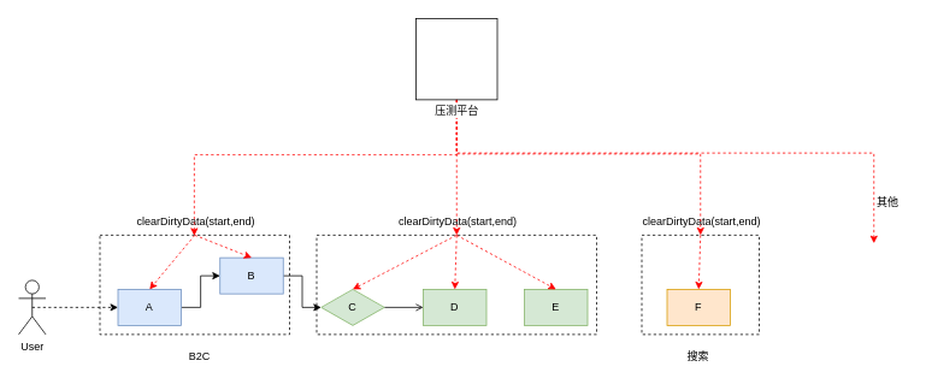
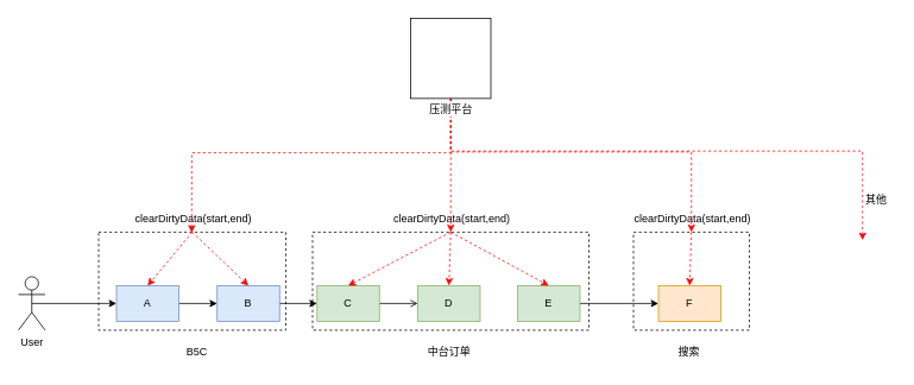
  <mxCell id="0" />
  <mxCell id="1" parent="0" />
  <mxCell id="2" value="" style="rounded=0;whiteSpace=wrap;html=1;fillColor=none;dashed=1;" vertex="1" parent="1"><mxGeometry x="710" y="260" width="130" height="110" as="geometry" /></mxCell>
  <mxCell id="3" value="" style="rounded=0;whiteSpace=wrap;html=1;fillColor=none;dashed=1;" vertex="1" parent="1"><mxGeometry x="350" y="260" width="310" height="110" as="geometry" /></mxCell>
  <mxCell id="4" value="" style="rounded=0;whiteSpace=wrap;html=1;fillColor=none;dashed=1;" vertex="1" parent="1"><mxGeometry x="110" y="260" width="210" height="110" as="geometry" /></mxCell>
- <mxCell id="5" style="edgeStyle=orthogonalEdgeStyle;rounded=0;orthogonalLoop=1;jettySize=auto;html=1;exitX=0.5;exitY=0.5;exitDx=0;exitDy=0;exitPerimeter=0;entryX=0;entryY=0.5;entryDx=0;entryDy=0;dashed=1;" edge="1" parent="1" source="6" target="8"><mxGeometry relative="1" as="geometry" /></mxCell>
+ <mxCell id="5" style="edgeStyle=orthogonalEdgeStyle;rounded=0;orthogonalLoop=1;jettySize=auto;html=1;exitX=0.5;exitY=0.5;exitDx=0;exitDy=0;exitPerimeter=0;entryX=0;entryY=0.5;entryDx=0;entryDy=0;" edge="1" parent="1" source="6" target="8"><mxGeometry relative="1" as="geometry" /></mxCell>
  <mxCell id="6" value="User" style="shape=umlActor;verticalLabelPosition=bottom;verticalAlign=top;html=1;outlineConnect=0;" vertex="1" parent="1"><mxGeometry x="20" y="310" width="30" height="60" as="geometry" /></mxCell>
  <mxCell id="7" style="edgeStyle=orthogonalEdgeStyle;rounded=0;orthogonalLoop=1;jettySize=auto;html=1;exitX=1;exitY=0.5;exitDx=0;exitDy=0;entryX=0;entryY=0.5;entryDx=0;entryDy=0;" edge="1" parent="1" source="8" target="10"><mxGeometry relative="1" as="geometry" /></mxCell>
  <mxCell id="8" value="A" style="rounded=0;whiteSpace=wrap;html=1;fillColor=#dae8fc;strokeColor=#6c8ebf;" vertex="1" parent="1"><mxGeometry x="130" y="320" width="70" height="40" as="geometry" /></mxCell>
  <mxCell id="9" style="edgeStyle=orthogonalEdgeStyle;rounded=0;orthogonalLoop=1;jettySize=auto;html=1;exitX=1;exitY=0.5;exitDx=0;exitDy=0;entryX=0;entryY=0.5;entryDx=0;entryDy=0;" edge="1" parent="1" source="10" target="12"><mxGeometry relative="1" as="geometry" /></mxCell>
- <mxCell id="10" value="B" style="rounded=0;whiteSpace=wrap;html=1;fillColor=#dae8fc;strokeColor=#6c8ebf;" vertex="1" parent="1"><mxGeometry x="243" y="285" width="70" height="40" as="geometry" /></mxCell>
+ <mxCell id="10" value="B" style="rounded=0;whiteSpace=wrap;html=1;fillColor=#dae8fc;strokeColor=#6c8ebf;" vertex="1" parent="1"><mxGeometry x="243" y="320" width="70" height="40" as="geometry" /></mxCell>
  <mxCell id="11" style="edgeStyle=orthogonalEdgeStyle;rounded=0;orthogonalLoop=1;jettySize=auto;html=1;exitX=1;exitY=0.5;exitDx=0;exitDy=0;entryX=0;entryY=0.5;entryDx=0;entryDy=0;endArrow=open;" edge="1" parent="1" source="12" target="13"><mxGeometry relative="1" as="geometry" /></mxCell>
- <mxCell id="12" value="C" style="rhombus;whiteSpace=wrap;html=1;fillColor=#d5e8d4;strokeColor=#82b366;" vertex="1" parent="1"><mxGeometry x="355" y="320" width="70" height="40" as="geometry" /></mxCell>
+ <mxCell id="12" value="C" style="rounded=0;whiteSpace=wrap;html=1;fillColor=#d5e8d4;strokeColor=#82b366;" vertex="1" parent="1"><mxGeometry x="355" y="320" width="70" height="40" as="geometry" /></mxCell>
  <mxCell id="13" value="D" style="rounded=0;whiteSpace=wrap;html=1;fillColor=#d5e8d4;strokeColor=#82b366;" vertex="1" parent="1"><mxGeometry x="468" y="320" width="70" height="40" as="geometry" /></mxCell>
+ <mxCell id="14" style="edgeStyle=orthogonalEdgeStyle;rounded=0;orthogonalLoop=1;jettySize=auto;html=1;exitX=1;exitY=0.5;exitDx=0;exitDy=0;entryX=0;entryY=0.5;entryDx=0;entryDy=0;" edge="1" parent="1" source="15" target="16"><mxGeometry relative="1" as="geometry" /></mxCell>
  <mxCell id="15" value="E" style="rounded=0;whiteSpace=wrap;html=1;fillColor=#d5e8d4;strokeColor=#82b366;" vertex="1" parent="1"><mxGeometry x="580" y="320" width="70" height="40" as="geometry" /></mxCell>
  <mxCell id="16" value="F" style="rounded=0;whiteSpace=wrap;html=1;fillColor=#ffe6cc;strokeColor=#d79b00;" vertex="1" parent="1"><mxGeometry x="738" y="320" width="70" height="40" as="geometry" /></mxCell>
- <mxCell id="17" value="B2C" style="text;html=1;align=center;verticalAlign=middle;resizable=0;points=[];autosize=1;strokeColor=none;fillColor=none;" vertex="1" parent="1"><mxGeometry x="195" y="380" width="50" height="30" as="geometry" /></mxCell>
+ <mxCell id="17" value="B5C" style="text;html=1;align=center;verticalAlign=middle;resizable=0;points=[];autosize=1;strokeColor=none;fillColor=none;" vertex="1" parent="1"><mxGeometry x="195" y="380" width="50" height="30" as="geometry" /></mxCell>
+ <mxCell id="18" value="中台订单" style="text;html=1;align=center;verticalAlign=middle;resizable=0;points=[];autosize=1;strokeColor=none;fillColor=none;" vertex="1" parent="1"><mxGeometry x="468" y="380" width="70" height="30" as="geometry" /></mxCell>
  <mxCell id="19" value="搜索" style="text;html=1;align=center;verticalAlign=middle;resizable=0;points=[];autosize=1;strokeColor=none;fillColor=none;" vertex="1" parent="1"><mxGeometry x="747" y="380" width="50" height="30" as="geometry" /></mxCell>
  <mxCell id="20" value="&lt;span style=&quot;&quot;&gt;clearDirtyData(start,end)&lt;/span&gt;" style="text;html=1;align=center;verticalAlign=middle;resizable=0;points=[];autosize=1;strokeColor=none;fillColor=none;" vertex="1" parent="1"><mxGeometry x="141" y="232" width="149" height="26" as="geometry" /></mxCell>
  <mxCell id="21" value="" style="endArrow=classic;html=1;rounded=0;exitX=0.5;exitY=0;exitDx=0;exitDy=0;entryX=0.5;entryY=0;entryDx=0;entryDy=0;dashed=1;strokeColor=#FF0000;" edge="1" parent="1" source="4" target="8"><mxGeometry width="50" height="50" relative="1" as="geometry"><mxPoint x="215" y="242" as="sourcePoint" /><mxPoint x="220" y="550" as="targetPoint" /></mxGeometry></mxCell>
  <mxCell id="22" value="&lt;span style=&quot;&quot;&gt;clearDirtyData(start,end)&lt;/span&gt;" style="text;html=1;align=center;verticalAlign=middle;resizable=0;points=[];autosize=1;strokeColor=none;fillColor=none;" vertex="1" parent="1"><mxGeometry x="431" y="232" width="149" height="26" as="geometry" /></mxCell>
  <mxCell id="23" value="" style="endArrow=classic;html=1;rounded=0;entryX=0.5;entryY=0;entryDx=0;entryDy=0;dashed=1;strokeColor=#FF0000;" edge="1" parent="1" target="10"><mxGeometry width="50" height="50" relative="1" as="geometry"><mxPoint x="215" y="260" as="sourcePoint" /><mxPoint x="175" y="330" as="targetPoint" /></mxGeometry></mxCell>
  <mxCell id="24" value="" style="endArrow=classic;html=1;rounded=0;exitX=0.5;exitY=0;exitDx=0;exitDy=0;entryX=0.5;entryY=0;entryDx=0;entryDy=0;dashed=1;strokeColor=#FF0000;" edge="1" parent="1" source="3" target="12"><mxGeometry width="50" height="50" relative="1" as="geometry"><mxPoint x="225" y="270" as="sourcePoint" /><mxPoint x="175" y="330" as="targetPoint" /></mxGeometry></mxCell>
  <mxCell id="25" value="" style="endArrow=classic;html=1;rounded=0;exitX=0.5;exitY=0;exitDx=0;exitDy=0;entryX=0.5;entryY=0;entryDx=0;entryDy=0;dashed=1;strokeColor=#FF0000;" edge="1" parent="1" source="3" target="13"><mxGeometry width="50" height="50" relative="1" as="geometry"><mxPoint x="505" y="270" as="sourcePoint" /><mxPoint x="400" y="330" as="targetPoint" /></mxGeometry></mxCell>
  <mxCell id="26" value="" style="endArrow=classic;html=1;rounded=0;exitX=0.5;exitY=0;exitDx=0;exitDy=0;entryX=0.5;entryY=0;entryDx=0;entryDy=0;dashed=1;strokeColor=#FF0000;" edge="1" parent="1" source="3" target="15"><mxGeometry width="50" height="50" relative="1" as="geometry"><mxPoint x="515" y="270" as="sourcePoint" /><mxPoint x="513" y="330" as="targetPoint" /></mxGeometry></mxCell>
  <mxCell id="27" value="" style="endArrow=classic;html=1;rounded=0;exitX=0.5;exitY=0;exitDx=0;exitDy=0;dashed=1;strokeColor=#FF0000;entryX=0.5;entryY=0;entryDx=0;entryDy=0;" edge="1" parent="1" source="2" target="16"><mxGeometry width="50" height="50" relative="1" as="geometry"><mxPoint x="515" y="270" as="sourcePoint" /><mxPoint x="680" y="430" as="targetPoint" /></mxGeometry></mxCell>
  <mxCell id="28" value="&lt;span style=&quot;&quot;&gt;clearDirtyData(start,end)&lt;/span&gt;" style="text;html=1;align=center;verticalAlign=middle;resizable=0;points=[];autosize=1;strokeColor=none;fillColor=none;" vertex="1" parent="1"><mxGeometry x="701" y="232" width="149" height="26" as="geometry" /></mxCell>
  <mxCell id="29" style="edgeStyle=orthogonalEdgeStyle;rounded=0;orthogonalLoop=1;jettySize=auto;html=1;exitX=0.5;exitY=1;exitDx=0;exitDy=0;entryX=0.493;entryY=1.1;entryDx=0;entryDy=0;entryPerimeter=0;dashed=1;strokeColor=#FF0000;" edge="1" parent="1" source="35" target="20"><mxGeometry relative="1" as="geometry" /></mxCell>
  <mxCell id="30" style="edgeStyle=orthogonalEdgeStyle;rounded=0;orthogonalLoop=1;jettySize=auto;html=1;exitX=0.5;exitY=1;exitDx=0;exitDy=0;dashed=1;strokeColor=#FF0000;" edge="1" parent="1" source="35"><mxGeometry relative="1" as="geometry"><mxPoint x="505" y="260" as="targetPoint" /></mxGeometry></mxCell>
  <mxCell id="31" style="edgeStyle=orthogonalEdgeStyle;rounded=0;orthogonalLoop=1;jettySize=auto;html=1;exitX=0.5;exitY=1;exitDx=0;exitDy=0;dashed=1;strokeColor=#FF0000;" edge="1" parent="1" source="35" target="2"><mxGeometry relative="1" as="geometry"><Array as="points"><mxPoint x="505" y="170" /><mxPoint x="775" y="170" /></Array></mxGeometry></mxCell>
  <mxCell id="32" style="edgeStyle=orthogonalEdgeStyle;rounded=0;orthogonalLoop=1;jettySize=auto;html=1;dashed=1;strokeColor=#FF0000;" edge="1" parent="1" source="35"><mxGeometry relative="1" as="geometry"><mxPoint x="967" y="269" as="targetPoint" /><Array as="points"><mxPoint x="505" y="169" /><mxPoint x="967" y="169" /></Array></mxGeometry></mxCell>
  <mxCell id="33" value="压测平台" style="text;html=1;align=center;verticalAlign=middle;resizable=0;points=[];autosize=1;strokeColor=none;fillColor=none;rounded=1;glass=0;labelBackgroundColor=#FFFFFF;" vertex="1" parent="1"><mxGeometry x="470" y="108" width="70" height="30" as="geometry" /></mxCell>
  <mxCell id="34" value="其他" style="text;html=1;align=center;verticalAlign=middle;resizable=0;points=[];autosize=1;strokeColor=none;fillColor=none;" vertex="1" parent="1"><mxGeometry x="961" y="211" width="42" height="26" as="geometry" /></mxCell>
  <mxCell id="35" value="" style="shape=image;verticalLabelPosition=bottom;labelBackgroundColor=default;verticalAlign=top;aspect=fixed;imageAspect=0;image=https://jmeter.zhuanspirit.com/pts/logo.svg;imageBorder=default;" vertex="1" parent="1"><mxGeometry x="460" y="20" width="90" height="90" as="geometry" /></mxCell>
